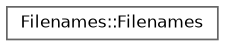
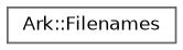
  digraph {
    rankdir=LR
-   n1 [color=grey40 fillcolor=white fontname=Helvetica fontsize=10 height=0.2 label="Filenames::Filenames" shape=box style=filled width=0.4]
+   n1 [color=grey40 fillcolor=white fontname=Helvetica fontsize=10 height=0.2 label="Ark::Filenames" shape=box style=filled width=0.4]
  }
